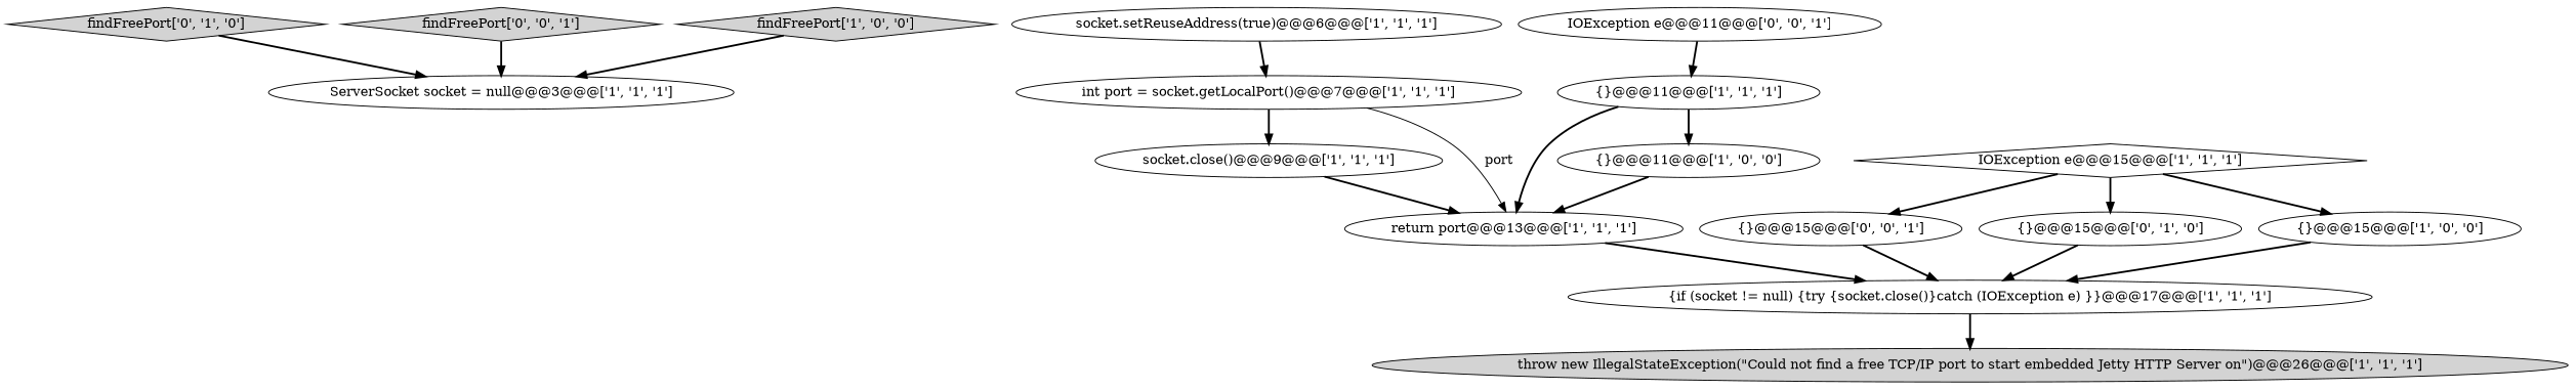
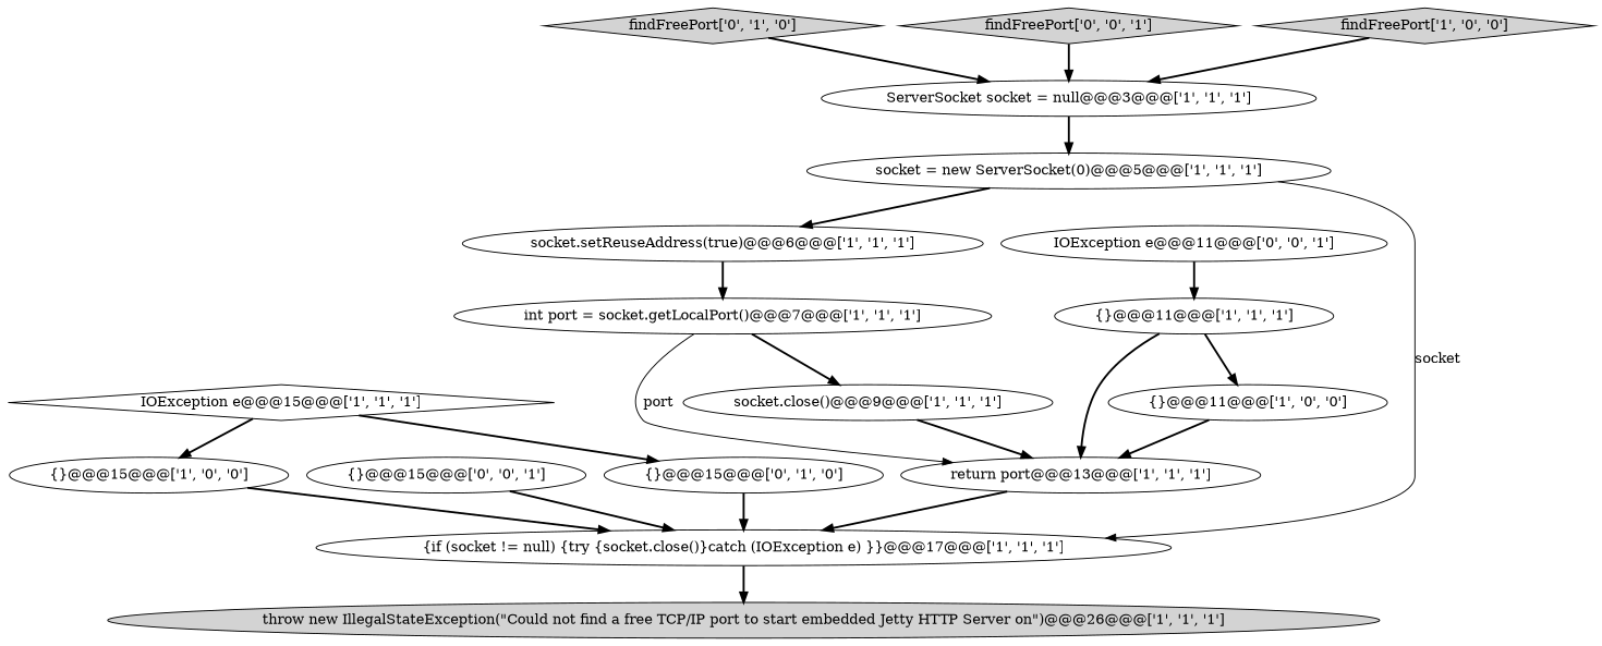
  digraph {
    node [fillcolor=white shape=ellipse style=filled]
    edge [style=bold]
    n1 [label="ServerSocket socket = null@@@3@@@['1', '1', '1']"]
+   n2 [label="socket = new ServerSocket(0)@@@5@@@['1', '1', '1']"]
    n3 [label="{if (socket != null) {try {socket.close()}catch (IOException e) }}@@@17@@@['1', '1', '1']"]
    n4 [label="socket.setReuseAddress(true)@@@6@@@['1', '1', '1']"]
    n5 [label="int port = socket.getLocalPort()@@@7@@@['1', '1', '1']"]
    n6 [label="socket.close()@@@9@@@['1', '1', '1']"]
    n7 [label="return port@@@13@@@['1', '1', '1']"]
    n8 [label="{}@@@15@@@['0', '0', '1']"]
    n9 [fillcolor=lightgray label="throw new IllegalStateException(\"Could not find a free TCP/IP port to start embedded Jetty HTTP Server on\")@@@26@@@['1', '1', '1']"]
    n10 [label="{}@@@11@@@['1', '1', '1']"]
    n11 [label="{}@@@11@@@['1', '0', '0']"]
    n12 [fillcolor=lightgray label="findFreePort['0', '1', '0']" shape=diamond]
    n13 [label="{}@@@15@@@['0', '1', '0']"]
    n14 [label="IOException e@@@11@@@['0', '0', '1']"]
    n15 [fillcolor=lightgray label="findFreePort['0', '0', '1']" shape=diamond]
    n16 [label="{}@@@15@@@['1', '0', '0']"]
    n17 [label="IOException e@@@15@@@['1', '1', '1']" shape=diamond]
    n18 [fillcolor=lightgray label="findFreePort['1', '0', '0']" shape=diamond]
+   n1 -> n2
+   n2 -> n3 [label=socket style=solid]
+   n2 -> n4
    n3 -> n9
    n4 -> n5
    n5 -> n6
    n5 -> n7 [label=port style=solid]
    n6 -> n7
    n7 -> n3
    n8 -> n3
    n10 -> n7
    n10 -> n11
    n11 -> n7
    n12 -> n1
    n13 -> n3
    n14 -> n10
    n15 -> n1
    n16 -> n3
-   n17 -> n8
    n17 -> n13
    n17 -> n16
    n18 -> n1
  }
